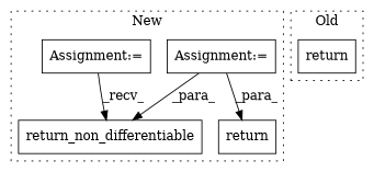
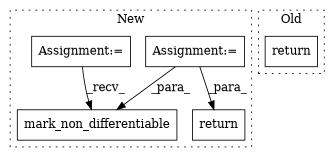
  digraph {
    node [a=7 l=7 shape=box]
-   n1 [a=32 l="24,1" label=return_non_differentiable s="3923,3953"]
+   n1 [a=32 l="24,1" label=mark_non_differentiable s="3923,3953"]
    n2 [l=1 label="Assignment:=" s=3869]
    n3 [l=3 label="Assignment:=" s=3840]
    n4 [a=41 label=return s=3960]
    n5 [a=41 label=return s=4010]
    subgraph cluster_1 {
      label=New
      style=dotted
      n1
      n2
      n3
      n4
    }
    subgraph cluster_2 {
      label=Old
      style=dotted
      n5
    }
    n2 -> n1 [label=_para_]
    n2 -> n4 [label=_para_]
    n3 -> n1 [label=_recv_]
  }
